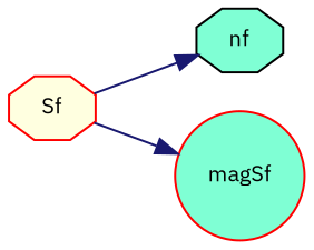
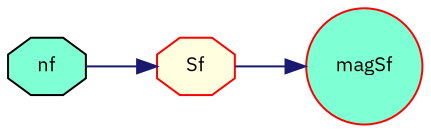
  digraph {
    fontname="IBM Plex Sans"
    rankdir=LR
    node [color=red fillcolor=aquamarine fontname="IBM Plex Sans" fontsize=10 shape=octagon style=filled]
    edge [color=midnightblue fontname="IBM Plex Sans" fontsize=10 labelfontname=Helvetica labelfontsize=10 style=solid]
    n1 [color=black fontcolor=black height=0.2 label=nf width=0.4]
    n2 [fillcolor=lightyellow height=0.2 label=Sf width=0.4]
    n3 [height=0.2 label=magSf shape=circle width=0.4]
-   n2 -> n1
+   n1 -> n2
    n2 -> n3
  }
